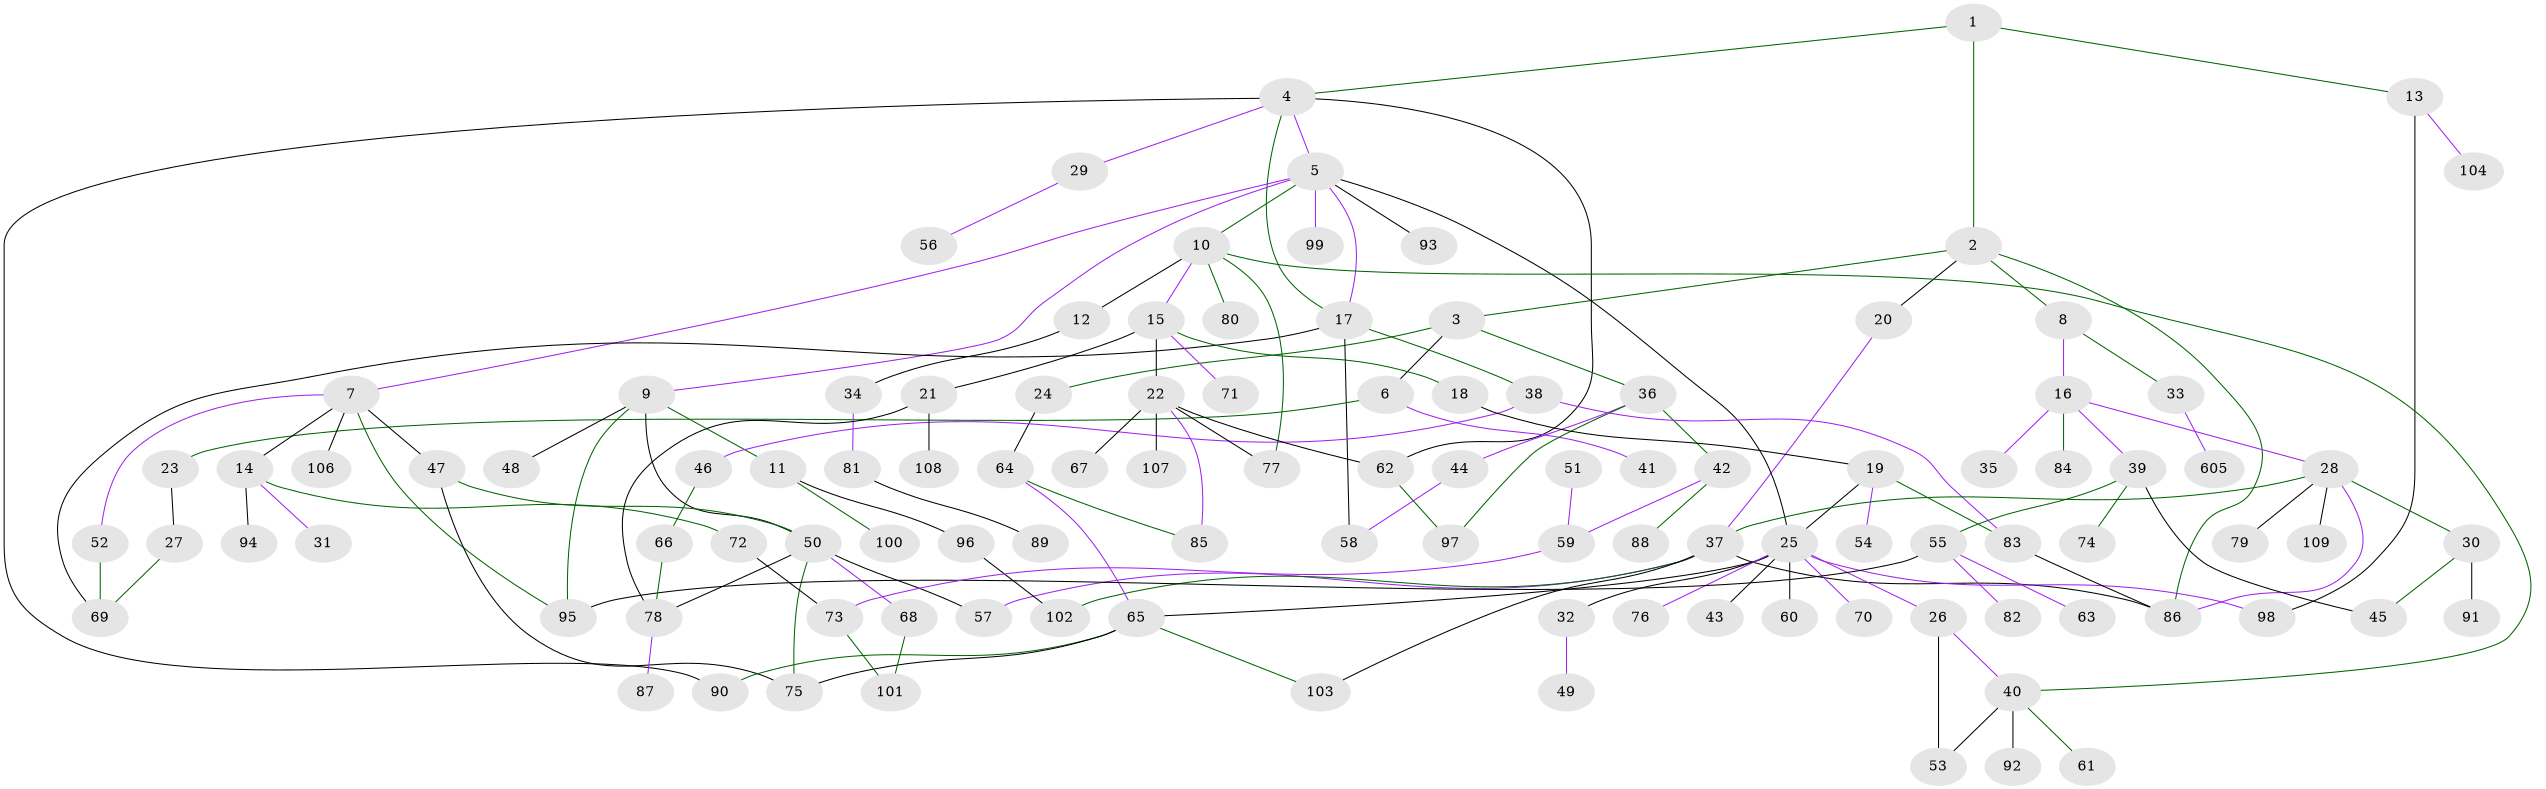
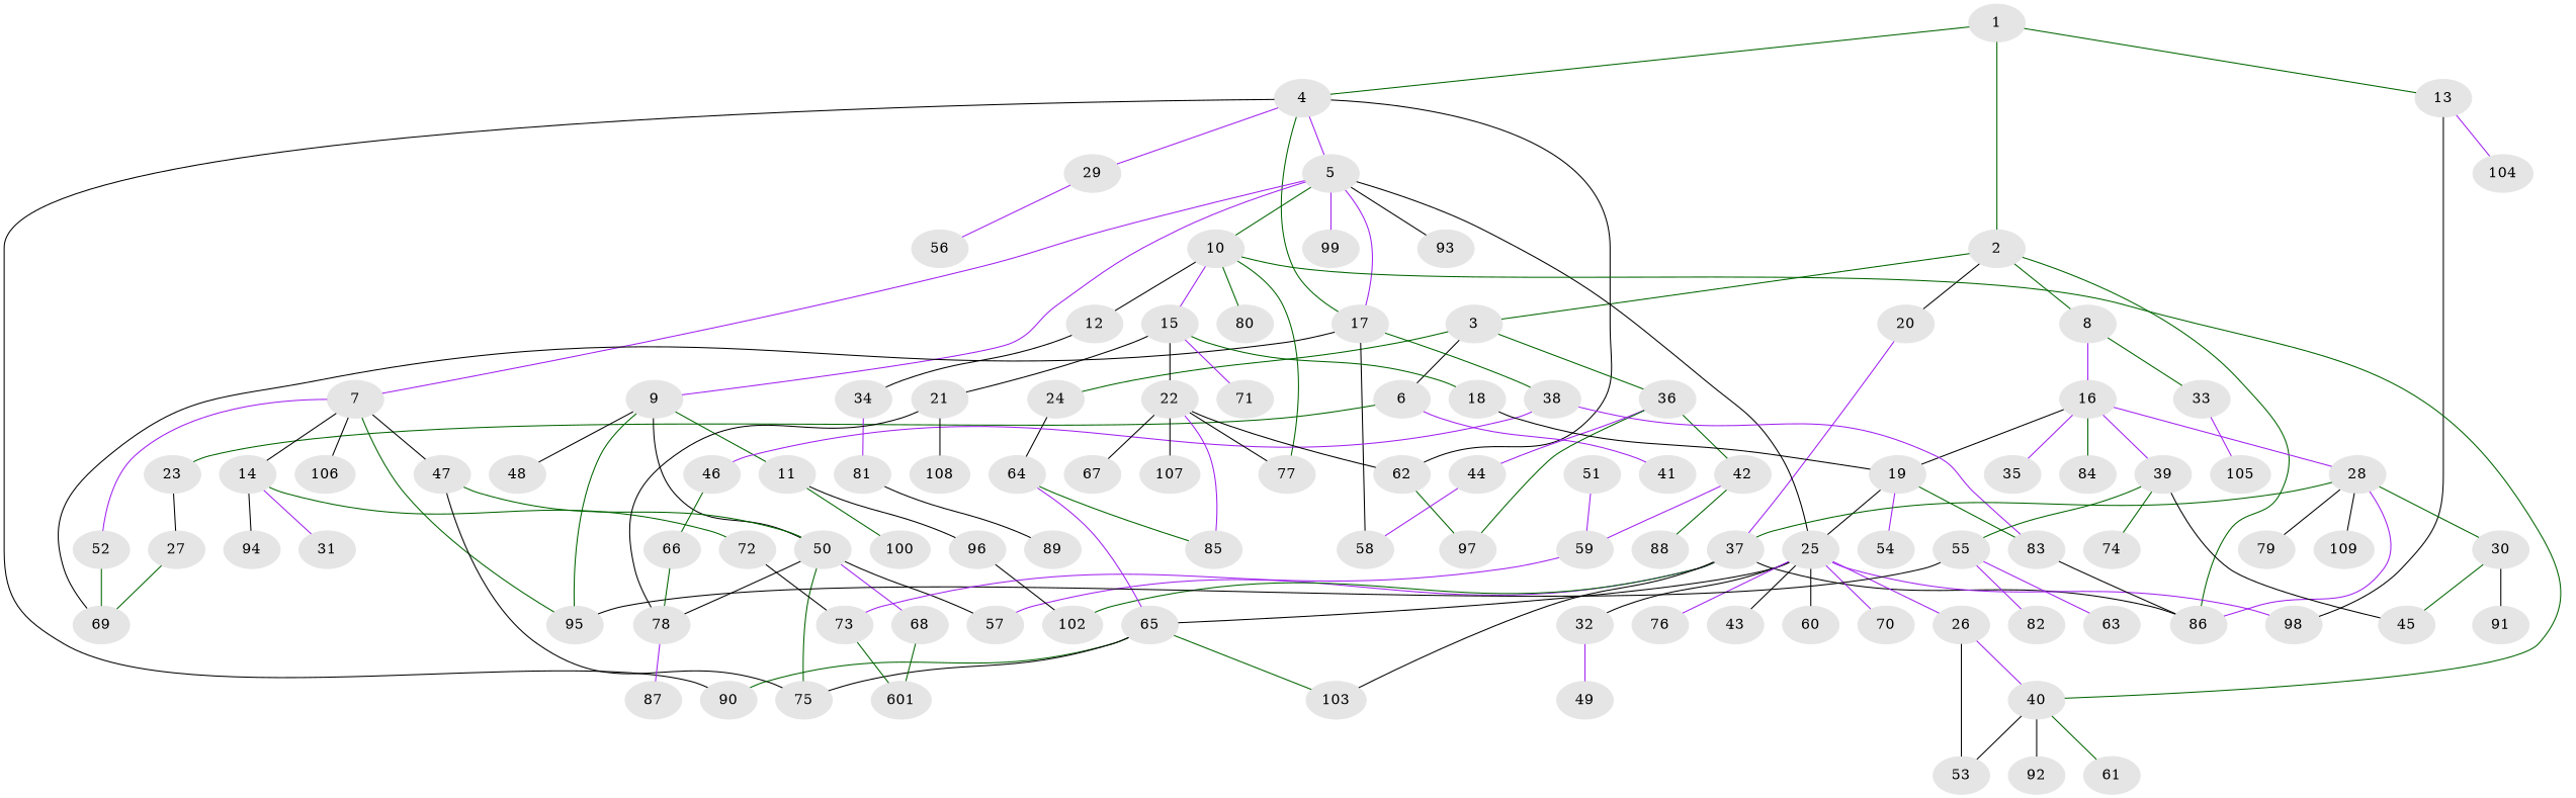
  graph {
    node [color=gray90 style=filled]
    edge [color=black]
    1
    2
    4
    13
    3
    8
    20
    86
    5
    17
    29
    62
    90
    98
    104
    6
    24
    36
    16
    33
    37
    23
    41
    64
    42
    44
    97
    7
    9
    10
    25
    93
    99
    38
    58
    69
    56
    14
    47
    52
    95
    106
    11
    48
    50
    12
    15
    40
    77
    80
    26
    32
    43
    60
    65
    70
    76
    27
    31
    72
    94
    75
    19
    28
    35
    39
    84
-   105 [label=605]
+   105
    96
    100
    78
    57
    68
    34
    18
    21
    22
    71
    53
    61
    92
    102
    81
    73
    108
    67
    85
    107
    54
    83
    30
    79
    109
    45
    55
    74
    46
    103
    87
    49
    91
    89
    59
    88
    66
    63
    82
    51
-   101
+   101 [label=601]
    1 -- 2 [color=darkgreen]
    1 -- 4 [color=darkgreen]
    1 -- 13 [color=darkgreen]
    2 -- 3 [color=darkgreen]
    2 -- 8 [color=darkgreen]
    2 -- 20
    2 -- 86 [color=darkgreen]
    4 -- 5 [color=purple]
    4 -- 17 [color=darkgreen]
    4 -- 29 [color=purple]
    4 -- 62
    4 -- 90
    13 -- 98
    13 -- 104 [color=purple]
    3 -- 6
    3 -- 24 [color=darkgreen]
    3 -- 36 [color=darkgreen]
    8 -- 16 [color=purple]
    8 -- 33 [color=darkgreen]
    20 -- 37 [color=purple]
    5 -- 17 [color=purple]
    5 -- 7 [color=purple]
    5 -- 9 [color=purple]
    5 -- 10 [color=darkgreen]
    5 -- 25
    5 -- 93
    5 -- 99 [color=purple]
    17 -- 38 [color=darkgreen]
    17 -- 58
    17 -- 69
    29 -- 56 [color=purple]
    62 -- 97 [color=darkgreen]
    6 -- 23 [color=darkgreen]
    6 -- 41 [color=purple]
    24 -- 64
    36 -- 42 [color=darkgreen]
    36 -- 44 [color=purple]
    36 -- 97 [color=darkgreen]
+   16 -- 19
    16 -- 28 [color=purple]
    16 -- 35 [color=purple]
    16 -- 39 [color=purple]
    16 -- 84 [color=darkgreen]
    33 -- 105 [color=purple]
    37 -- 86
    37 -- 57 [color=purple]
    37 -- 102 [color=darkgreen]
    37 -- 103
    23 -- 27
    64 -- 65 [color=purple]
    64 -- 85 [color=darkgreen]
    42 -- 59 [color=purple]
    42 -- 88 [color=darkgreen]
    44 -- 58 [color=purple]
    7 -- 14
    7 -- 47
    7 -- 52 [color=purple]
    7 -- 95 [color=darkgreen]
    7 -- 106
    9 -- 95 [color=darkgreen]
    9 -- 11 [color=darkgreen]
    9 -- 48
    9 -- 50
    10 -- 12
    10 -- 15 [color=purple]
    10 -- 40 [color=darkgreen]
    10 -- 77 [color=darkgreen]
    10 -- 80 [color=darkgreen]
    25 -- 98 [color=purple]
    25 -- 26 [color=purple]
    25 -- 32
    25 -- 43
    25 -- 60
    25 -- 65
    25 -- 70 [color=purple]
    25 -- 76 [color=purple]
    38 -- 83 [color=purple]
    38 -- 46 [color=purple]
    14 -- 31 [color=purple]
    14 -- 72 [color=darkgreen]
    14 -- 94
    47 -- 50 [color=darkgreen]
    47 -- 75
    52 -- 69 [color=darkgreen]
    11 -- 96
    11 -- 100 [color=darkgreen]
    50 -- 75 [color=darkgreen]
    50 -- 78
    50 -- 57
    50 -- 68 [color=purple]
    12 -- 34
    15 -- 18 [color=darkgreen]
    15 -- 21
    15 -- 22
    15 -- 71 [color=purple]
    40 -- 53
    40 -- 61 [color=darkgreen]
    40 -- 92
    26 -- 40 [color=purple]
    26 -- 53
    32 -- 49 [color=purple]
    65 -- 90 [color=darkgreen]
    65 -- 75
    65 -- 103 [color=darkgreen]
    27 -- 69 [color=darkgreen]
    72 -- 73
    19 -- 25
    19 -- 54 [color=purple]
    19 -- 83 [color=darkgreen]
    28 -- 86 [color=purple]
    28 -- 37 [color=darkgreen]
    28 -- 30 [color=darkgreen]
    28 -- 79
    28 -- 109
    39 -- 45
    39 -- 55 [color=darkgreen]
    39 -- 74 [color=darkgreen]
    96 -- 102
    78 -- 87 [color=purple]
    68 -- 101 [color=darkgreen]
    34 -- 81 [color=purple]
    18 -- 19
    21 -- 78
    21 -- 108
    22 -- 62
    22 -- 77
    22 -- 67
    22 -- 85 [color=purple]
    22 -- 107
    81 -- 89
    73 -- 101 [color=darkgreen]
    83 -- 86
    30 -- 45 [color=darkgreen]
    30 -- 91
    55 -- 95
    55 -- 63 [color=purple]
    55 -- 82 [color=purple]
    46 -- 66 [color=darkgreen]
    59 -- 73 [color=purple]
    66 -- 78 [color=darkgreen]
    51 -- 59 [color=purple]
  }
